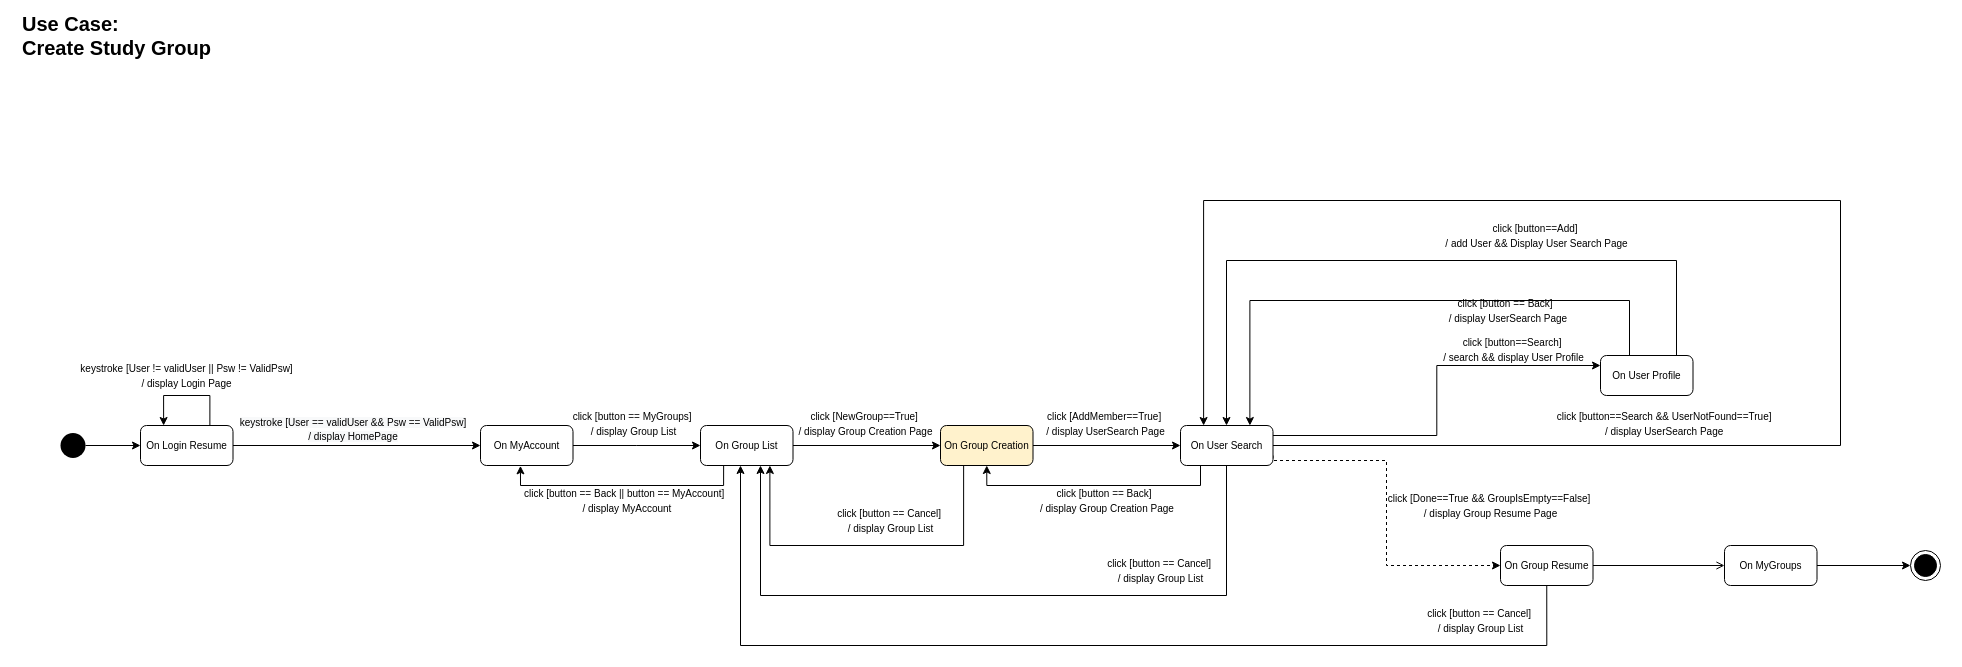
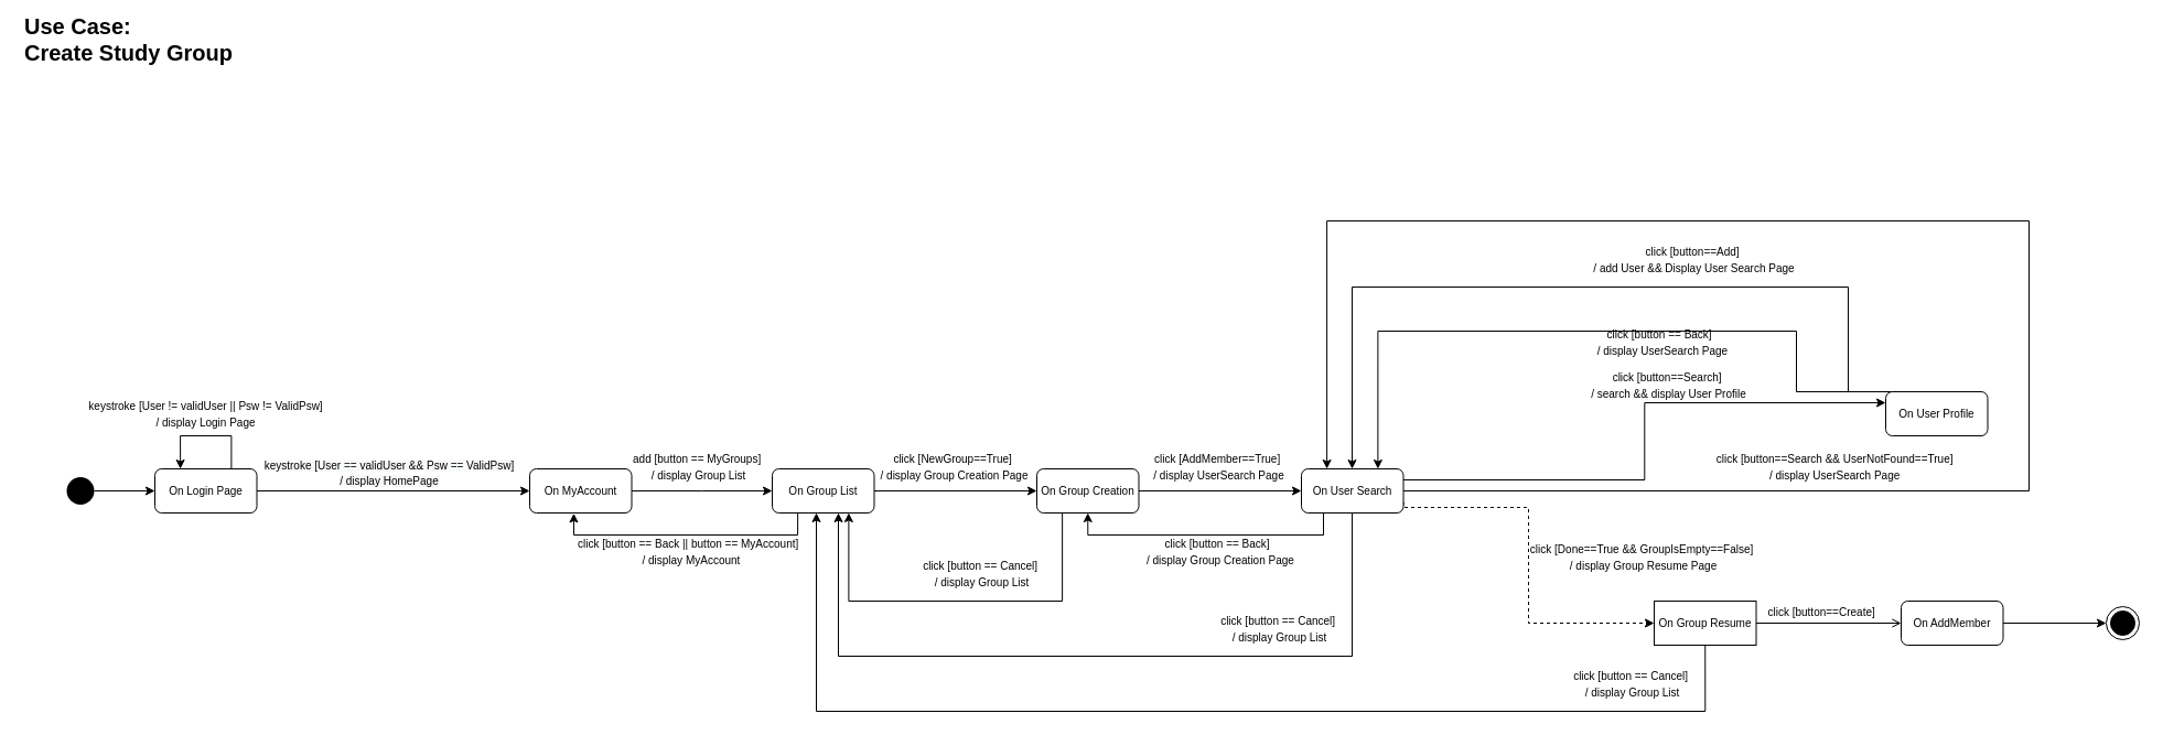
  <mxCell id="0" />
  <mxCell id="1" parent="0" />
  <mxCell id="2" style="edgeStyle=orthogonalEdgeStyle;rounded=0;orthogonalLoop=1;jettySize=auto;html=1;" parent="1" source="3" target="5" edge="1"><mxGeometry relative="1" as="geometry" /></mxCell>
  <mxCell id="3" value="" style="ellipse;fillColor=#000000;strokeColor=none;" parent="1" vertex="1"><mxGeometry x="60" y="432.5" width="25" height="25" as="geometry" /></mxCell>
  <mxCell id="4" style="edgeStyle=orthogonalEdgeStyle;rounded=0;orthogonalLoop=1;jettySize=auto;html=1;exitX=1;exitY=0.5;exitDx=0;exitDy=0;" parent="1" source="5" target="7" edge="1"><mxGeometry relative="1" as="geometry" /></mxCell>
- <mxCell id="5" value="&lt;span style=&quot;font-size: 10px&quot;&gt;On Login Resume&lt;/span&gt;" style="rounded=1;whiteSpace=wrap;html=1;strokeWidth=1;" parent="1" vertex="1"><mxGeometry x="140" y="425" width="92.5" height="40" as="geometry" /></mxCell>
+ <mxCell id="5" value="&lt;span style=&quot;font-size: 10px&quot;&gt;On Login Page&lt;/span&gt;" style="rounded=1;whiteSpace=wrap;html=1;strokeWidth=1;" parent="1" vertex="1"><mxGeometry x="140" y="425" width="92.5" height="40" as="geometry" /></mxCell>
  <mxCell id="6" style="edgeStyle=orthogonalEdgeStyle;rounded=0;orthogonalLoop=1;jettySize=auto;html=1;exitX=1;exitY=0.5;exitDx=0;exitDy=0;" parent="1" source="7" edge="1"><mxGeometry relative="1" as="geometry"><mxPoint x="700" y="445" as="targetPoint" /></mxGeometry></mxCell>
  <mxCell id="7" value="&lt;span style=&quot;font-size: 10px&quot;&gt;On MyAccount&lt;/span&gt;" style="rounded=1;whiteSpace=wrap;html=1;strokeWidth=1;" parent="1" vertex="1"><mxGeometry x="480" y="425" width="92.5" height="40" as="geometry" /></mxCell>
  <mxCell id="8" value="&lt;font style=&quot;font-size: 10px&quot;&gt;keystroke [User != validUser || Psw != ValidPsw]&lt;br&gt;/ display Login Page&lt;/font&gt;" style="text;html=1;align=center;verticalAlign=middle;resizable=0;points=[];autosize=1;" parent="1" vertex="1"><mxGeometry x="71.25" y="355" width="230" height="40" as="geometry" /></mxCell>
  <mxCell id="9" value="&lt;font style=&quot;font-size: 10px&quot;&gt;&lt;span style=&quot;color: rgb(0 , 0 , 0) ; font-family: &amp;#34;helvetica&amp;#34; ; font-style: normal ; font-weight: 400 ; letter-spacing: normal ; text-indent: 0px ; text-transform: none ; word-spacing: 0px ; background-color: rgb(248 , 249 , 250) ; display: inline ; float: none&quot;&gt;keystroke [User == validUser &amp;amp;&amp;amp; Psw == ValidPsw]&lt;/span&gt;&lt;br style=&quot;color: rgb(0 , 0 , 0) ; font-family: &amp;#34;helvetica&amp;#34; ; font-style: normal ; font-weight: 400 ; letter-spacing: normal ; text-indent: 0px ; text-transform: none ; word-spacing: 0px ; background-color: rgb(248 , 249 , 250)&quot;&gt;&lt;span style=&quot;color: rgb(0 , 0 , 0) ; font-family: &amp;#34;helvetica&amp;#34; ; font-style: normal ; font-weight: 400 ; letter-spacing: normal ; text-indent: 0px ; text-transform: none ; word-spacing: 0px ; background-color: rgb(248 , 249 , 250) ; display: inline ; float: none&quot;&gt;/ display HomePage&lt;/span&gt;&lt;/font&gt;" style="text;whiteSpace=wrap;html=1;align=center;" parent="1" vertex="1"><mxGeometry x="232.5" y="407.5" width="240" height="50" as="geometry" /></mxCell>
  <mxCell id="10" style="edgeStyle=orthogonalEdgeStyle;rounded=0;orthogonalLoop=1;jettySize=auto;html=1;exitX=0.75;exitY=0;exitDx=0;exitDy=0;entryX=0.25;entryY=0;entryDx=0;entryDy=0;" parent="1" source="5" target="5" edge="1"><mxGeometry relative="1" as="geometry"><Array as="points"><mxPoint x="209" y="395" /><mxPoint x="163" y="395" /></Array></mxGeometry></mxCell>
- <mxCell id="11" value="&lt;font style=&quot;font-size: 10px&quot;&gt;click [button == MyGroups]&amp;nbsp;&lt;br&gt;/ display Group List&lt;br&gt;&lt;/font&gt;" style="text;html=1;align=center;verticalAlign=middle;resizable=0;points=[];autosize=1;" parent="1" vertex="1"><mxGeometry x="562.5" y="407.5" width="140" height="30" as="geometry" /></mxCell>
+ <mxCell id="11" value="&lt;font style=&quot;font-size: 10px&quot;&gt;add [button == MyGroups]&amp;nbsp;&lt;br&gt;/ display Group List&lt;br&gt;&lt;/font&gt;" style="text;html=1;align=center;verticalAlign=middle;resizable=0;points=[];autosize=1;" parent="1" vertex="1"><mxGeometry x="562.5" y="407.5" width="140" height="30" as="geometry" /></mxCell>
  <mxCell id="12" value="&lt;b style=&quot;font-size: 20px&quot;&gt;&lt;font style=&quot;font-size: 20px&quot;&gt;Use Case:&lt;br&gt;&lt;/font&gt;&lt;/b&gt;&lt;div style=&quot;font-size: 20px&quot;&gt;&lt;b&gt;&lt;font style=&quot;font-size: 20px&quot;&gt;Create Study Group&lt;/font&gt;&lt;/b&gt;&lt;/div&gt;" style="text;html=1;align=left;verticalAlign=middle;resizable=0;points=[];autosize=1;" parent="1" vertex="1"><mxGeometry x="20" y="20" width="200" height="30" as="geometry" /></mxCell>
  <mxCell id="13" style="edgeStyle=orthogonalEdgeStyle;rounded=0;orthogonalLoop=1;jettySize=auto;html=1;exitX=1;exitY=0.5;exitDx=0;exitDy=0;entryX=0;entryY=0.5;entryDx=0;entryDy=0;" parent="1" source="15" target="18" edge="1"><mxGeometry relative="1" as="geometry" /></mxCell>
  <mxCell id="14" style="edgeStyle=orthogonalEdgeStyle;rounded=0;orthogonalLoop=1;jettySize=auto;html=1;exitX=0.25;exitY=1;exitDx=0;exitDy=0;entryX=0.432;entryY=1.009;entryDx=0;entryDy=0;entryPerimeter=0;" parent="1" source="15" target="7" edge="1"><mxGeometry relative="1" as="geometry" /></mxCell>
  <mxCell id="15" value="&lt;span style=&quot;font-size: 10px&quot;&gt;On Group List&lt;/span&gt;" style="rounded=1;whiteSpace=wrap;html=1;strokeWidth=1;" parent="1" vertex="1"><mxGeometry x="700" y="425" width="92.5" height="40" as="geometry" /></mxCell>
  <mxCell id="16" style="edgeStyle=orthogonalEdgeStyle;rounded=0;orthogonalLoop=1;jettySize=auto;html=1;exitX=1;exitY=0.5;exitDx=0;exitDy=0;entryX=0;entryY=0.5;entryDx=0;entryDy=0;" parent="1" source="18" target="25" edge="1"><mxGeometry relative="1" as="geometry" /></mxCell>
  <mxCell id="17" style="edgeStyle=orthogonalEdgeStyle;rounded=0;orthogonalLoop=1;jettySize=auto;html=1;exitX=0.25;exitY=1;exitDx=0;exitDy=0;endArrow=classic;endFill=1;entryX=0.75;entryY=1;entryDx=0;entryDy=0;" parent="1" source="18" target="15" edge="1"><mxGeometry relative="1" as="geometry"><mxPoint x="963" y="545" as="targetPoint" /><Array as="points"><mxPoint x="963" y="545" /><mxPoint x="769" y="545" /></Array></mxGeometry></mxCell>
- <mxCell id="18" value="&lt;span style=&quot;font-size: 10px&quot;&gt;On Group Creation&lt;/span&gt;" style="rounded=1;whiteSpace=wrap;html=1;strokeWidth=1;fillColor=#fff2cc;" parent="1" vertex="1"><mxGeometry x="940" y="425" width="92.5" height="40" as="geometry" /></mxCell>
+ <mxCell id="18" value="&lt;span style=&quot;font-size: 10px&quot;&gt;On Group Creation&lt;/span&gt;" style="rounded=1;whiteSpace=wrap;html=1;strokeWidth=1;" parent="1" vertex="1"><mxGeometry x="940" y="425" width="92.5" height="40" as="geometry" /></mxCell>
  <mxCell id="19" value="&lt;font style=&quot;font-size: 10px&quot;&gt;click [NewGroup==True]&amp;nbsp;&lt;br&gt;/ display Group Creation Page&lt;br&gt;&lt;/font&gt;" style="text;html=1;align=center;verticalAlign=middle;resizable=0;points=[];autosize=1;" parent="1" vertex="1"><mxGeometry x="790" y="407.5" width="150" height="30" as="geometry" /></mxCell>
  <mxCell id="20" style="edgeStyle=orthogonalEdgeStyle;rounded=0;orthogonalLoop=1;jettySize=auto;html=1;exitX=0.5;exitY=1;exitDx=0;exitDy=0;entryX=0.5;entryY=1;entryDx=0;entryDy=0;" parent="1" source="25" target="18" edge="1"><mxGeometry relative="1" as="geometry"><Array as="points"><mxPoint x="1200" y="465" /><mxPoint x="1200" y="485" /><mxPoint x="986" y="485" /></Array></mxGeometry></mxCell>
  <mxCell id="21" style="edgeStyle=orthogonalEdgeStyle;rounded=0;orthogonalLoop=1;jettySize=auto;html=1;exitX=0.75;exitY=1;exitDx=0;exitDy=0;" parent="1" source="25" edge="1"><mxGeometry relative="1" as="geometry"><Array as="points"><mxPoint x="1226" y="465" /><mxPoint x="1226" y="595" /><mxPoint x="760" y="595" /></Array><mxPoint x="760" y="465" as="targetPoint" /></mxGeometry></mxCell>
  <mxCell id="22" style="edgeStyle=orthogonalEdgeStyle;rounded=0;orthogonalLoop=1;jettySize=auto;html=1;exitX=1;exitY=0.75;exitDx=0;exitDy=0;startArrow=none;startFill=0;endArrow=classic;endFill=1;entryX=0;entryY=0.5;entryDx=0;entryDy=0;dashed=1;" parent="1" source="25" target="38" edge="1"><mxGeometry relative="1" as="geometry"><mxPoint x="1500" y="445" as="targetPoint" /><Array as="points"><mxPoint x="1273" y="460" /><mxPoint x="1386" y="460" /><mxPoint x="1386" y="565" /></Array></mxGeometry></mxCell>
  <mxCell id="23" style="edgeStyle=orthogonalEdgeStyle;rounded=0;orthogonalLoop=1;jettySize=auto;html=1;exitX=1;exitY=0.25;exitDx=0;exitDy=0;entryX=0;entryY=0.25;entryDx=0;entryDy=0;" parent="1" source="25" target="32" edge="1"><mxGeometry relative="1" as="geometry" /></mxCell>
  <mxCell id="24" style="edgeStyle=orthogonalEdgeStyle;rounded=0;orthogonalLoop=1;jettySize=auto;html=1;exitX=1;exitY=0.5;exitDx=0;exitDy=0;entryX=0.25;entryY=0;entryDx=0;entryDy=0;" parent="1" source="25" target="25" edge="1"><mxGeometry relative="1" as="geometry"><mxPoint x="1710" y="445" as="targetPoint" /><Array as="points"><mxPoint x="1840" y="445" /><mxPoint x="1840" y="200" /><mxPoint x="1203" y="200" /></Array></mxGeometry></mxCell>
  <mxCell id="25" value="&lt;span style=&quot;font-size: 10px&quot;&gt;On User Search&lt;/span&gt;" style="rounded=1;whiteSpace=wrap;html=1;strokeWidth=1;" parent="1" vertex="1"><mxGeometry x="1180" y="425" width="92.5" height="40" as="geometry" /></mxCell>
  <mxCell id="26" value="&lt;font style=&quot;font-size: 10px&quot;&gt;click [AddMember==True]&amp;nbsp;&lt;br&gt;/ display UserSearch Page&lt;br&gt;&lt;/font&gt;" style="text;html=1;align=center;verticalAlign=middle;resizable=0;points=[];autosize=1;" parent="1" vertex="1"><mxGeometry x="1040" y="407.5" width="130" height="30" as="geometry" /></mxCell>
  <mxCell id="27" value="&lt;font style=&quot;font-size: 10px&quot;&gt;click [button == Back]&amp;nbsp;&lt;br&gt;&amp;nbsp;/ display Group Creation Page&lt;br&gt;&lt;/font&gt;" style="text;html=1;align=center;verticalAlign=middle;resizable=0;points=[];autosize=1;" parent="1" vertex="1"><mxGeometry x="1030" y="485" width="150" height="30" as="geometry" /></mxCell>
  <mxCell id="28" value="&lt;font style=&quot;font-size: 10px&quot;&gt;click [button == Cancel]&amp;nbsp;&lt;br&gt;/ display Group List&lt;br&gt;&lt;/font&gt;" style="text;html=1;align=center;verticalAlign=middle;resizable=0;points=[];autosize=1;" parent="1" vertex="1"><mxGeometry x="830" y="505" width="120" height="30" as="geometry" /></mxCell>
  <mxCell id="29" value="&lt;font style=&quot;font-size: 10px&quot;&gt;click [button==Search]&amp;nbsp;&lt;br&gt;/ search &amp;amp;&amp;amp; display User Profile&lt;br&gt;&lt;/font&gt;" style="text;html=1;align=center;verticalAlign=middle;resizable=0;points=[];autosize=1;" parent="1" vertex="1"><mxGeometry x="1432.5" y="334" width="160" height="30" as="geometry" /></mxCell>
  <mxCell id="30" style="edgeStyle=orthogonalEdgeStyle;rounded=0;orthogonalLoop=1;jettySize=auto;html=1;exitX=0.25;exitY=0;exitDx=0;exitDy=0;entryX=0.75;entryY=0;entryDx=0;entryDy=0;" parent="1" source="32" target="25" edge="1"><mxGeometry relative="1" as="geometry"><Array as="points"><mxPoint x="1629" y="355" /><mxPoint x="1629" y="300" /><mxPoint x="1249" y="300" /></Array></mxGeometry></mxCell>
  <mxCell id="31" style="edgeStyle=orthogonalEdgeStyle;rounded=0;orthogonalLoop=1;jettySize=auto;html=1;exitX=0.75;exitY=0;exitDx=0;exitDy=0;" parent="1" source="32" edge="1"><mxGeometry relative="1" as="geometry"><mxPoint x="1226" y="425" as="targetPoint" /><Array as="points"><mxPoint x="1676" y="355" /><mxPoint x="1676" y="260" /><mxPoint x="1226" y="260" /></Array></mxGeometry></mxCell>
- <mxCell id="32" value="&lt;span style=&quot;font-size: 10px&quot;&gt;On User Profile&lt;/span&gt;" style="rounded=1;whiteSpace=wrap;html=1;strokeWidth=1;" parent="1" vertex="1"><mxGeometry x="1600" y="355" width="92.5" height="40" as="geometry" /></mxCell>
+ <mxCell id="32" value="&lt;span style=&quot;font-size: 10px&quot;&gt;On User Profile&lt;/span&gt;" style="rounded=1;whiteSpace=wrap;html=1;strokeWidth=1;" parent="1" vertex="1"><mxGeometry x="1710" y="355" width="92.5" height="40" as="geometry" /></mxCell>
  <mxCell id="33" value="&lt;font style=&quot;font-size: 10px&quot;&gt;click [button == Back]&amp;nbsp;&lt;br&gt;&amp;nbsp;/ display UserSearch Page&lt;br&gt;&lt;/font&gt;" style="text;html=1;align=center;verticalAlign=middle;resizable=0;points=[];autosize=1;" parent="1" vertex="1"><mxGeometry x="1436.25" y="295" width="140" height="30" as="geometry" /></mxCell>
  <mxCell id="34" value="&lt;font style=&quot;font-size: 10px&quot;&gt;click [button==Add]&amp;nbsp;&lt;br&gt;/ add User &amp;amp;&amp;amp; Display User Search Page&lt;br&gt;&lt;/font&gt;" style="text;html=1;align=center;verticalAlign=middle;resizable=0;points=[];autosize=1;" parent="1" vertex="1"><mxGeometry x="1436.25" y="220" width="200" height="30" as="geometry" /></mxCell>
  <mxCell id="35" value="&lt;font style=&quot;font-size: 10px&quot;&gt;click [Done==True &amp;amp;&amp;amp; GroupIsEmpty==False]&amp;nbsp;&lt;br&gt;/ display Group Resume Page&lt;br&gt;&lt;/font&gt;" style="text;html=1;align=center;verticalAlign=middle;resizable=0;points=[];autosize=1;" parent="1" vertex="1"><mxGeometry x="1380" y="490" width="220" height="30" as="geometry" /></mxCell>
  <mxCell id="36" style="edgeStyle=orthogonalEdgeStyle;rounded=0;orthogonalLoop=1;jettySize=auto;html=1;exitX=1;exitY=0.5;exitDx=0;exitDy=0;startArrow=none;startFill=0;endArrow=open;endFill=1;" parent="1" source="38" target="40" edge="1"><mxGeometry relative="1" as="geometry" /></mxCell>
  <mxCell id="37" style="edgeStyle=orthogonalEdgeStyle;rounded=0;orthogonalLoop=1;jettySize=auto;html=1;exitX=0.5;exitY=1;exitDx=0;exitDy=0;startArrow=none;startFill=0;endArrow=classic;endFill=1;" parent="1" source="38" edge="1"><mxGeometry relative="1" as="geometry"><mxPoint x="740" y="465" as="targetPoint" /><Array as="points"><mxPoint x="1546" y="645" /><mxPoint x="740" y="645" /><mxPoint x="740" y="465" /></Array></mxGeometry></mxCell>
- <mxCell id="38" value="&lt;span style=&quot;font-size: 10px&quot;&gt;On Group Resume&lt;/span&gt;" style="rounded=1;whiteSpace=wrap;html=1;strokeWidth=1;" parent="1" vertex="1"><mxGeometry x="1500" y="545" width="92.5" height="40" as="geometry" /></mxCell>
+ <mxCell id="38" value="&lt;span style=&quot;font-size: 10px&quot;&gt;On Group Resume&lt;/span&gt;" style="whiteSpace=wrap;html=1;strokeWidth=1;rounded=0;" parent="1" vertex="1"><mxGeometry x="1500" y="545" width="92.5" height="40" as="geometry" /></mxCell>
  <mxCell id="39" style="edgeStyle=orthogonalEdgeStyle;rounded=0;orthogonalLoop=1;jettySize=auto;html=1;exitX=1;exitY=0.5;exitDx=0;exitDy=0;startArrow=none;startFill=0;endArrow=classic;endFill=1;entryX=0;entryY=0.5;entryDx=0;entryDy=0;" parent="1" source="40" target="42" edge="1"><mxGeometry relative="1" as="geometry"><mxPoint x="1850" y="445.286" as="targetPoint" /></mxGeometry></mxCell>
- <mxCell id="40" value="&lt;span style=&quot;font-size: 10px&quot;&gt;On MyGroups&lt;/span&gt;" style="rounded=1;whiteSpace=wrap;html=1;strokeWidth=1;" parent="1" vertex="1"><mxGeometry x="1724" y="545" width="92.5" height="40" as="geometry" /></mxCell>
+ <mxCell id="40" value="&lt;span style=&quot;font-size: 10px&quot;&gt;On AddMember&lt;/span&gt;" style="rounded=1;whiteSpace=wrap;html=1;strokeWidth=1;" parent="1" vertex="1"><mxGeometry x="1724" y="545" width="92.5" height="40" as="geometry" /></mxCell>
+ <mxCell id="41" value="&lt;font style=&quot;font-size: 10px&quot;&gt;click [button==Create]&amp;nbsp;&lt;br&gt;&lt;/font&gt;" style="text;html=1;align=center;verticalAlign=middle;resizable=0;points=[];autosize=1;" parent="1" vertex="1"><mxGeometry x="1592.5" y="545" width="120" height="20" as="geometry" /></mxCell>
  <mxCell id="42" value="" style="ellipse;html=1;shape=endState;fillColor=#000000;strokeColor=#000000;" parent="1" vertex="1"><mxGeometry x="1910" y="550" width="30" height="30" as="geometry" /></mxCell>
  <mxCell id="43" value="&lt;font style=&quot;font-size: 10px&quot;&gt;click [button == Cancel]&amp;nbsp;&lt;br&gt;/ display Group List&lt;br&gt;&lt;/font&gt;" style="text;html=1;align=center;verticalAlign=middle;resizable=0;points=[];autosize=1;" parent="1" vertex="1"><mxGeometry x="1100" y="555" width="120" height="30" as="geometry" /></mxCell>
  <mxCell id="44" value="&lt;font style=&quot;font-size: 10px&quot;&gt;click [button == Cancel]&amp;nbsp;&lt;br&gt;/ display Group List&lt;br&gt;&lt;/font&gt;" style="text;html=1;align=center;verticalAlign=middle;resizable=0;points=[];autosize=1;" parent="1" vertex="1"><mxGeometry x="1420" y="605" width="120" height="30" as="geometry" /></mxCell>
  <mxCell id="45" value="&lt;font style=&quot;font-size: 10px&quot;&gt;click [button == Back || button == MyAccount]&amp;nbsp;&lt;br&gt;&amp;nbsp;/ display MyAccount&lt;br&gt;&lt;/font&gt;" style="text;html=1;align=center;verticalAlign=middle;resizable=0;points=[];autosize=1;" parent="1" vertex="1"><mxGeometry x="515" y="485" width="220" height="30" as="geometry" /></mxCell>
  <mxCell id="46" value="&lt;font style=&quot;font-size: 10px&quot;&gt;click [button==Search &amp;amp;&amp;amp; UserNotFound==True]&amp;nbsp;&lt;br&gt;/ display UserSearch Page&amp;nbsp;&lt;br&gt;&lt;/font&gt;" style="text;html=1;align=center;verticalAlign=middle;resizable=0;points=[];autosize=1;" parent="1" vertex="1"><mxGeometry x="1550" y="407.5" width="230" height="30" as="geometry" /></mxCell>
